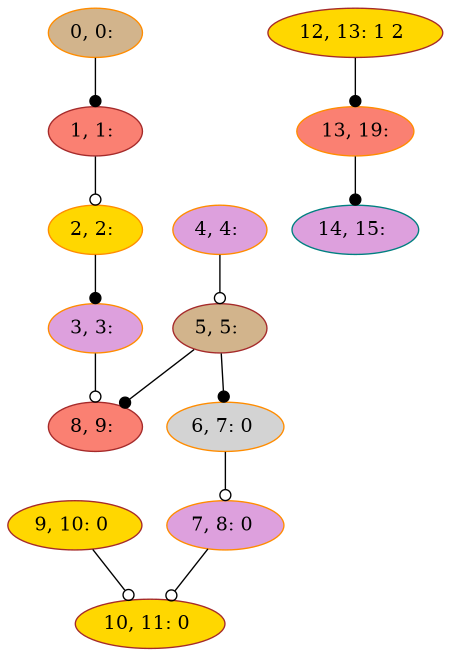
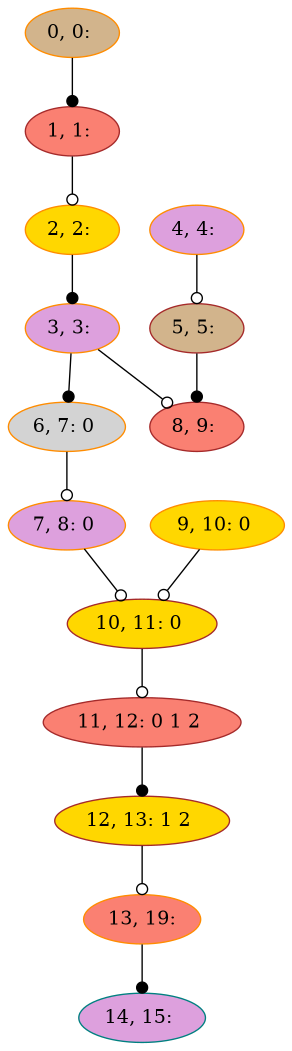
  digraph {
    node [color=darkorange fillcolor=salmon style=filled]
    edge [arrowhead=odot]
    n1 [fillcolor=tan label="0, 0: "]
    n2 [color=brown label="1, 1: "]
    n3 [fillcolor=gold label="2, 2: "]
    n4 [fillcolor=plum label="3, 3: "]
    n5 [color=brown label="8, 9: "]
    n6 [fillcolor=plum label="4, 4: "]
    n7 [color=brown fillcolor=tan label="5, 5: "]
    n8 [fillcolor=lightgrey label="6, 7: 0 "]
    n9 [fillcolor=plum label="7, 8: 0 "]
    n10 [color=brown fillcolor=gold label="10, 11: 0 "]
-   n12 [color=brown fillcolor=gold label="9, 10: 0 "]
+   n11 [color=brown label="11, 12: 0 1 2 "]
+   n12 [fillcolor=gold label="9, 10: 0 "]
    n13 [color=brown fillcolor=gold label="12, 13: 1 2 "]
    n14 [label="13, 19:"]
    n15 [color=teal fillcolor=plum label="14, 15: "]
    n1 -> n2 [arrowhead=dot]
    n2 -> n3
    n3 -> n4 [arrowhead=dot]
    n4 -> n5
    n6 -> n7
    n7 -> n5 [arrowhead=dot]
-   n7 -> n8 [arrowhead=dot]
+   n4 -> n8 [arrowhead=dot]
    n8 -> n9
    n9 -> n10
+   n10 -> n11
+   n11 -> n13 [arrowhead=dot]
    n12 -> n10
-   n13 -> n14 [arrowhead=dot]
+   n13 -> n14
    n14 -> n15 [arrowhead=dot]
  }
